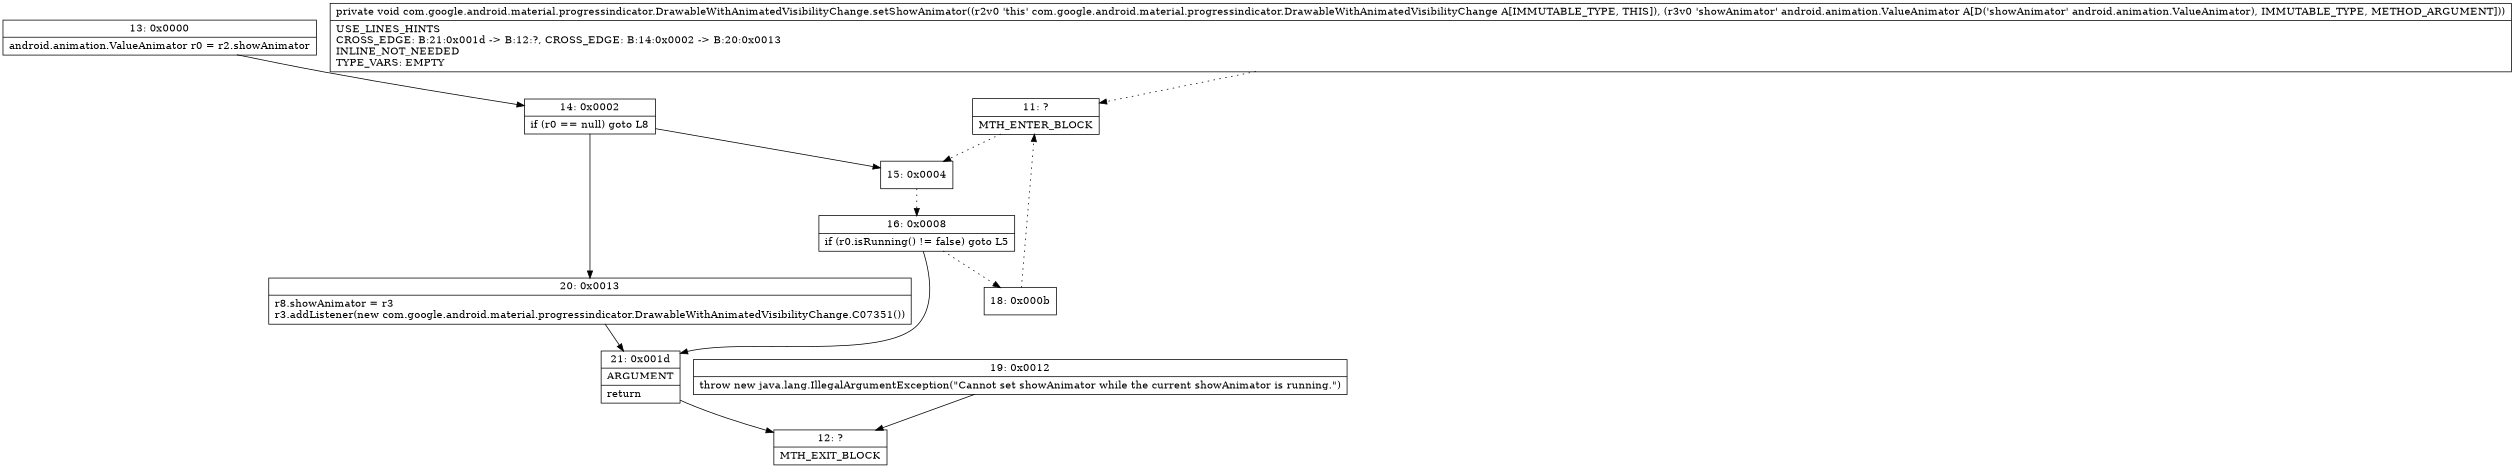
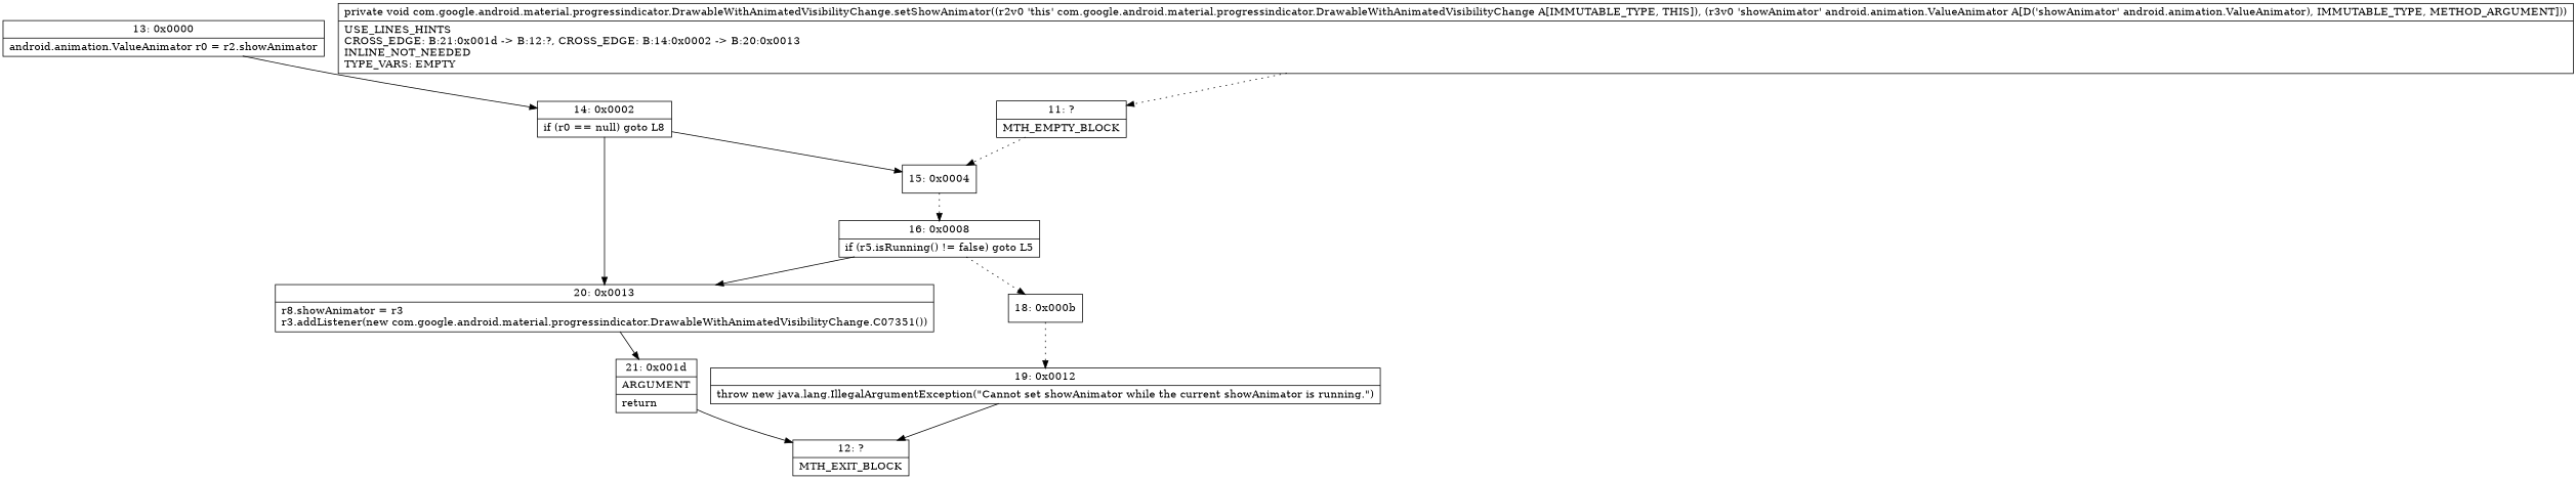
  digraph {
    node [shape=record]
    edge [style=solid]
-   n1 [label="{11\:\ ?|MTH_ENTER_BLOCK\l}"]
+   n1 [label="{11\:\ ?|MTH_EMPTY_BLOCK\l}"]
    n2 [label="{15\:\ 0x0004}"]
    n3 [label="{13\:\ 0x0000|android.animation.ValueAnimator r0 = r2.showAnimator\l}"]
    n4 [label="{14\:\ 0x0002|if (r0 == null) goto L8\l}"]
    n5 [label="{20\:\ 0x0013|r8.showAnimator = r3\lr3.addListener(new com.google.android.material.progressindicator.DrawableWithAnimatedVisibilityChange.C07351())\l}"]
-   n6 [label="{16\:\ 0x0008|if (r0.isRunning() != false) goto L5\l}"]
+   n6 [label="{16\:\ 0x0008|if (r5.isRunning() != false) goto L5\l}"]
    n7 [label="{21\:\ 0x001d|ARGUMENT\l|return\l}"]
    n8 [label="{18\:\ 0x000b}"]
    n9 [label="{19\:\ 0x0012|throw new java.lang.IllegalArgumentException(\"Cannot set showAnimator while the current showAnimator is running.\")\l}"]
    n10 [label="{12\:\ ?|MTH_EXIT_BLOCK\l}"]
    n11 [label="{private void com.google.android.material.progressindicator.DrawableWithAnimatedVisibilityChange.setShowAnimator((r2v0 'this' com.google.android.material.progressindicator.DrawableWithAnimatedVisibilityChange A[IMMUTABLE_TYPE, THIS]), (r3v0 'showAnimator' android.animation.ValueAnimator A[D('showAnimator' android.animation.ValueAnimator), IMMUTABLE_TYPE, METHOD_ARGUMENT]))  | USE_LINES_HINTS\lCROSS_EDGE: B:21:0x001d \-\> B:12:?, CROSS_EDGE: B:14:0x0002 \-\> B:20:0x0013\lINLINE_NOT_NEEDED\lTYPE_VARS: EMPTY\l}"]
    n1 -> n2 [style=dotted]
    n2 -> n6 [style=dotted]
    n3 -> n4
    n4 -> n2
    n4 -> n5
    n5 -> n7
-   n6 -> n7
+   n6 -> n5
    n6 -> n8 [style=dotted]
    n7 -> n10
-   n8 -> n1 [style=dotted]
+   n8 -> n9 [style=dotted]
    n9 -> n10
    n11 -> n1 [style=dotted]
  }
